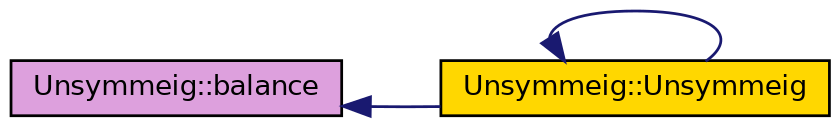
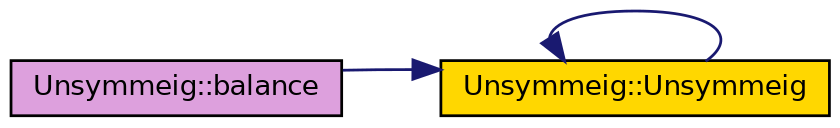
  digraph {
    rankdir=LR
    node [color=black fontname=Helvetica fontsize=10 shape=record style=filled]
    edge [color=midnightblue dir=back fontname=Helvetica fontsize=10 labelfontname=Helvetica labelfontsize=10 style=solid]
    n1 [fillcolor=plum fontcolor=black height=0.2 label="Unsymmeig::balance" width=0.4]
    n2 [height=0.2 label="Unsymmeig::Unsymmeig" width=0.4 fillcolor=gold]
-   n1 -> n2
+   n2 -> n1
    n2 -> n2
  }
